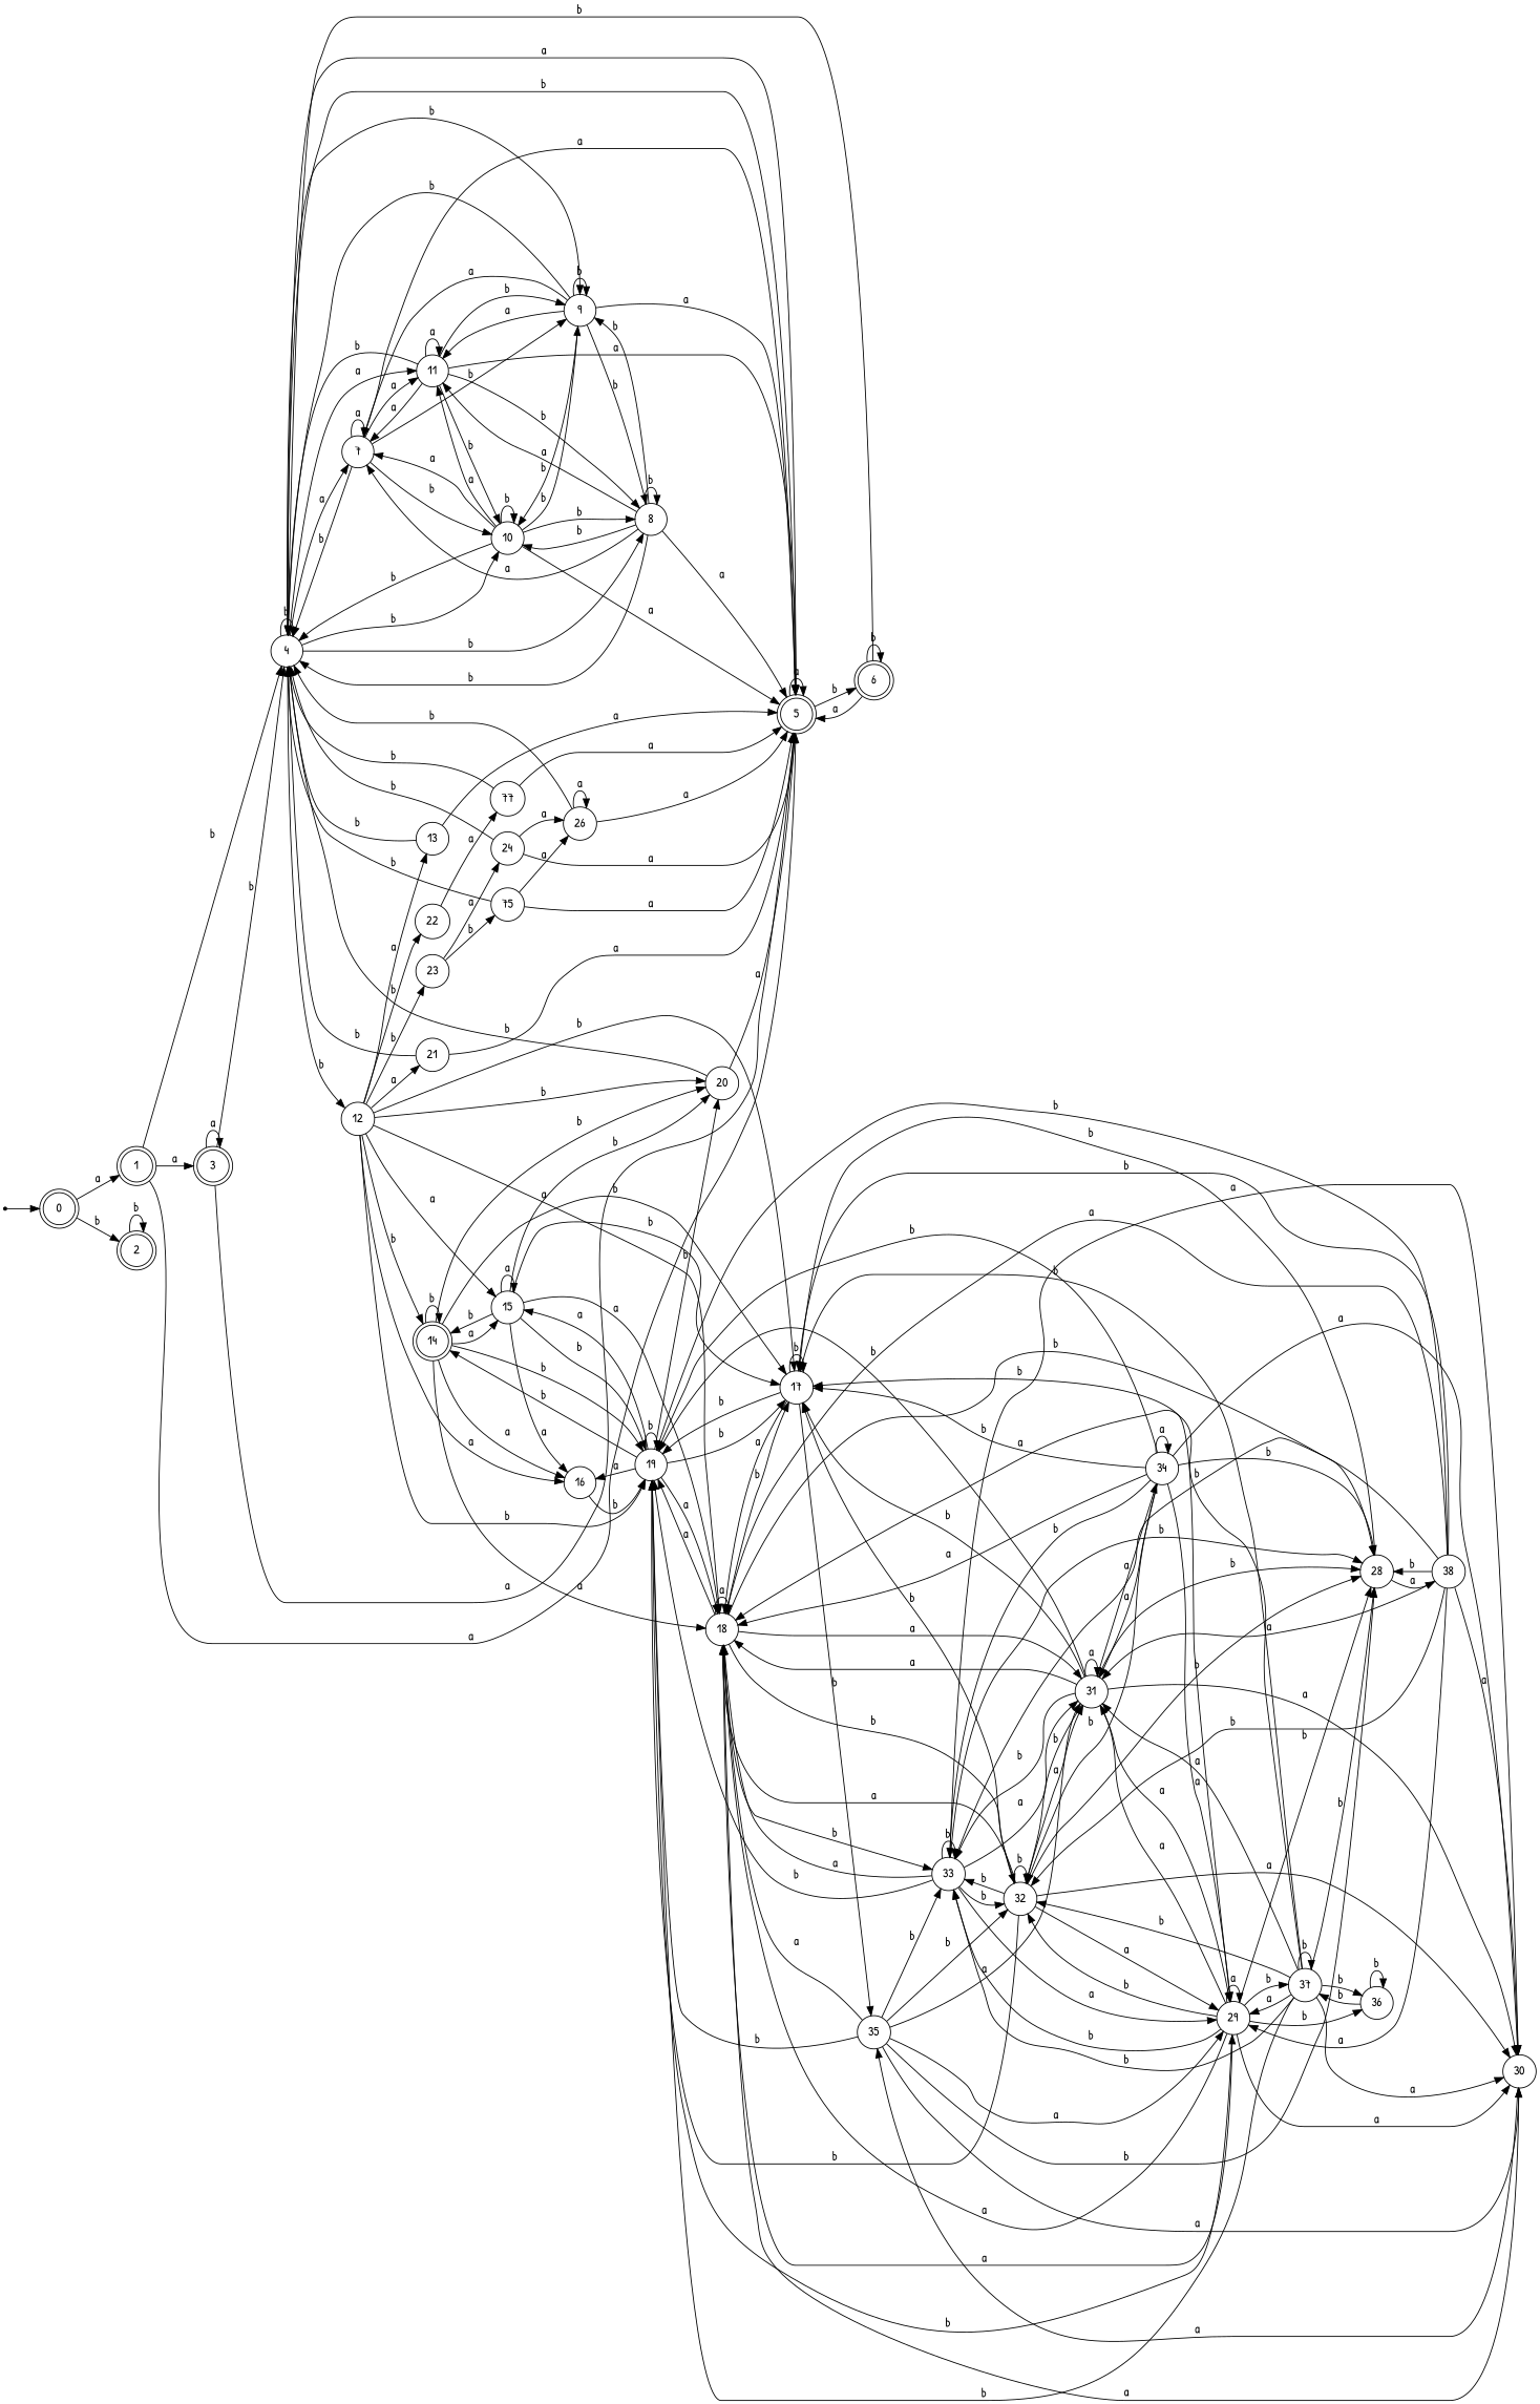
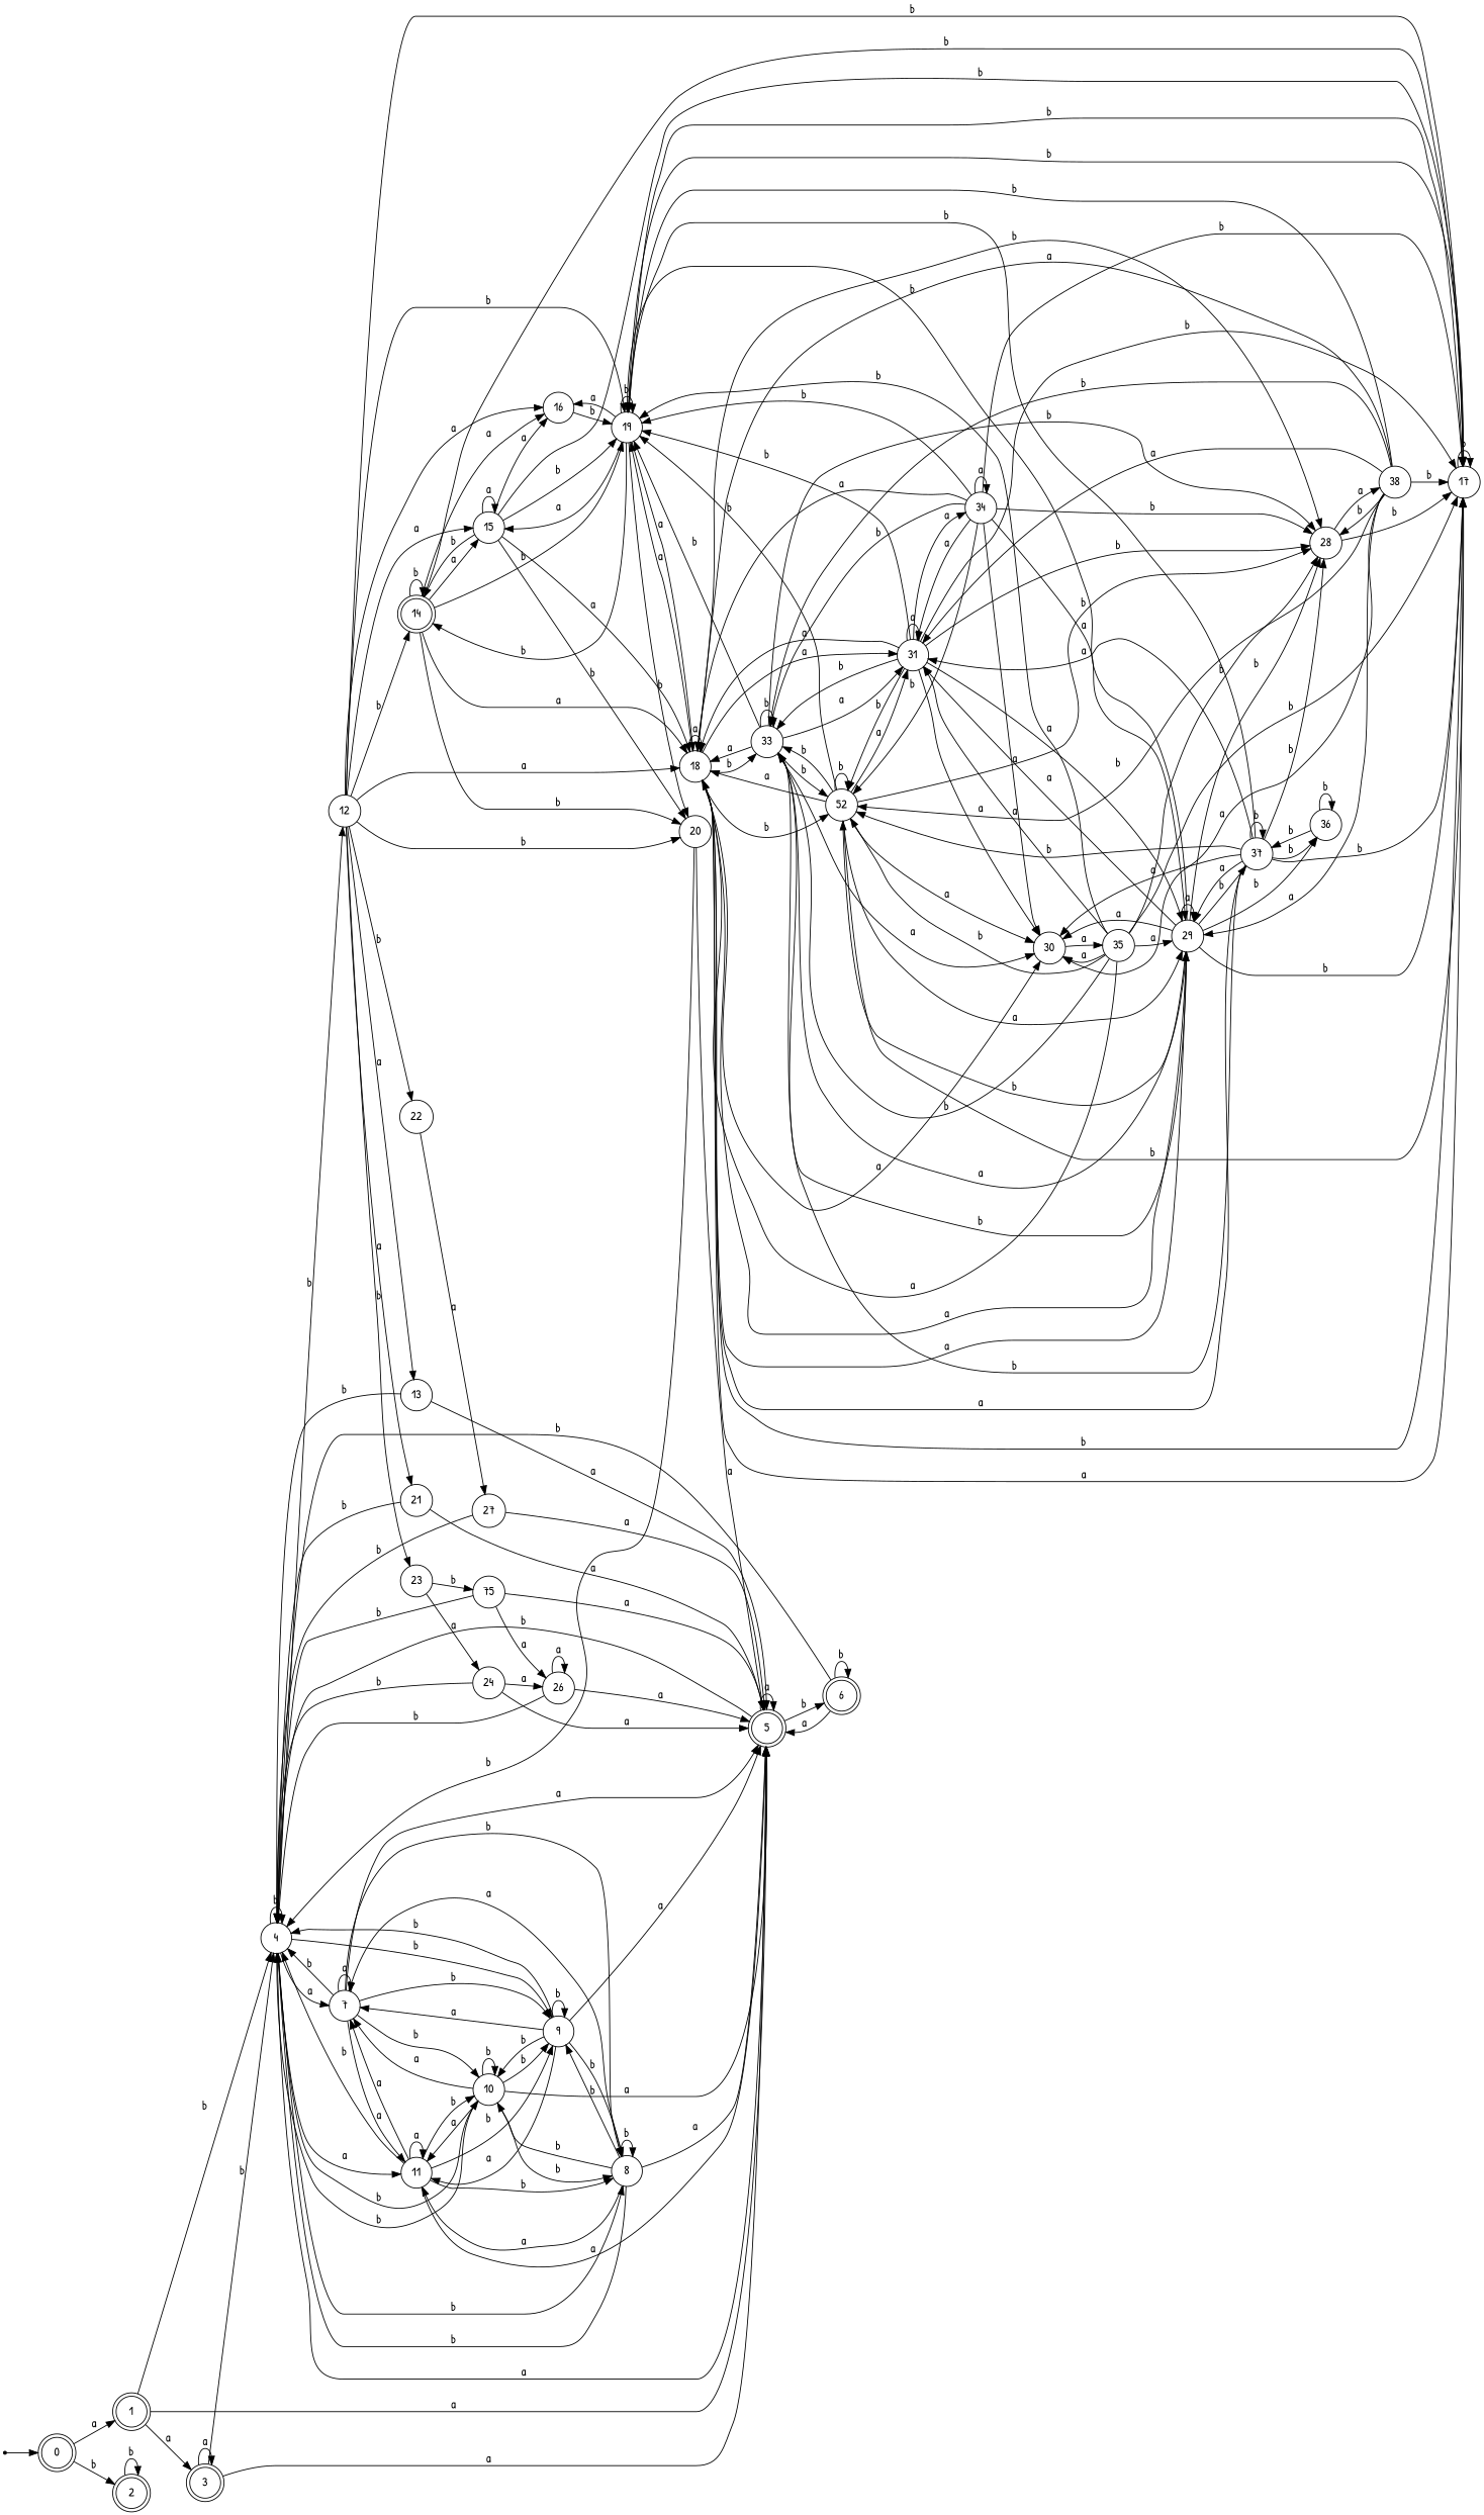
  digraph {
    fontname="Patrick Hand"
    rankdir=LR
    node [fontname="Patrick Hand" shape=circle]
    edge [fontname="Patrick Hand"]
    dummy0 [shape=point]
    0 [shape=doublecircle]
    1 [shape=doublecircle]
    2 [shape=doublecircle]
    3 [shape=doublecircle]
    4
    5 [shape=doublecircle]
    7
    8
    9
    10
    11
    12
    6 [shape=doublecircle]
    13
    14 [shape=doublecircle]
    15
    16
    17
    18
    19
    20
    21
    22
    23
    28
    29
    30
    31
-   32
+   32 [label=52]
    33
-   27 [label=77]
+   27
    24
    n34 [label=75]
    38
    36
    37
    35
    34
    26
    dummy0 -> 0
    0 -> 1 [label=a]
    0 -> 2 [label=b]
    1 -> 3 [label=a]
    1 -> 4 [label=b]
    1 -> 5 [label=a]
    2 -> 2 [label=b]
    3 -> 3 [label=a]
    3 -> 4 [label=b]
    3 -> 5 [label=a]
    4 -> 4 [label=b]
    4 -> 5 [label=a]
    4 -> 7 [label=a]
    4 -> 8 [label=b]
    4 -> 9 [label=b]
    4 -> 10 [label=b]
    4 -> 11 [label=a]
    4 -> 12 [label=b]
    5 -> 4 [label=b]
    5 -> 5 [label=a]
    5 -> 6 [label=b]
    7 -> 4 [label=b]
    7 -> 5 [label=a]
    7 -> 7 [label=a]
+   7 -> 8 [label=b]
    7 -> 9 [label=b]
    7 -> 10 [label=b]
    7 -> 11 [label=a]
    8 -> 4 [label=b]
    8 -> 5 [label=a]
    8 -> 7 [label=a]
    8 -> 8 [label=b]
    8 -> 9 [label=b]
    8 -> 10 [label=b]
    8 -> 11 [label=a]
    9 -> 4 [label=b]
    9 -> 5 [label=a]
    9 -> 7 [label=a]
    9 -> 8 [label=b]
    9 -> 9 [label=b]
    9 -> 10 [label=b]
    9 -> 11 [label=a]
    10 -> 4 [label=b]
    10 -> 5 [label=a]
    10 -> 7 [label=a]
    10 -> 8 [label=b]
    10 -> 9 [label=b]
    10 -> 10 [label=b]
    10 -> 11 [label=a]
    11 -> 4 [label=b]
    11 -> 5 [label=a]
    11 -> 7 [label=a]
    11 -> 8 [label=b]
    11 -> 9 [label=b]
    11 -> 10 [label=b]
    11 -> 11 [label=a]
    12 -> 13 [label=a]
    12 -> 14 [label=b]
    12 -> 15 [label=a]
    12 -> 16 [label=a]
    12 -> 17 [label=b]
    12 -> 18 [label=a]
    12 -> 19 [label=b]
    12 -> 20 [label=b]
    12 -> 21 [label=a]
    12 -> 22 [label=b]
    12 -> 23 [label=b]
    6 -> 4 [label=b]
    6 -> 5 [label=a]
    6 -> 6 [label=b]
    13 -> 4 [label=b]
    13 -> 5 [label=a]
    14 -> 14 [label=b]
    14 -> 15 [label=a]
    14 -> 16 [label=a]
    14 -> 17 [label=b]
    14 -> 18 [label=a]
    14 -> 19 [label=b]
    14 -> 20 [label=b]
    15 -> 14 [label=b]
    15 -> 15 [label=a]
    15 -> 16 [label=a]
    15 -> 17 [label=b]
    15 -> 18 [label=a]
    15 -> 19 [label=b]
    15 -> 20 [label=b]
    16 -> 19 [label=b]
    17 -> 17 [label=b]
    17 -> 18 [label=a]
    17 -> 19 [label=b]
    18 -> 17 [label=b]
    18 -> 18 [label=a]
    18 -> 19 [label=a]
    18 -> 28 [label=b]
    18 -> 29 [label=a]
    18 -> 30 [label=a]
    18 -> 31 [label=a]
    18 -> 32 [label=b]
    18 -> 33 [label=b]
    19 -> 14 [label=b]
    19 -> 15 [label=a]
    19 -> 16 [label=a]
    19 -> 17 [label=b]
    19 -> 18 [label=a]
    19 -> 19 [label=b]
    19 -> 20 [label=b]
    20 -> 4 [label=b]
    20 -> 5 [label=a]
    21 -> 4 [label=b]
    21 -> 5 [label=a]
    22 -> 27 [label=a]
    23 -> 24 [label=a]
    23 -> n34 [label=b]
    28 -> 17 [label=b]
    28 -> 38 [label=a]
    29 -> 17 [label=b]
    29 -> 18 [label=a]
    29 -> 19 [label=b]
    29 -> 28 [label=b]
    29 -> 29 [label=a]
    29 -> 30 [label=a]
    29 -> 31 [label=a]
    29 -> 32 [label=b]
    29 -> 33 [label=b]
    29 -> 36 [label=b]
    29 -> 37 [label=b]
    30 -> 35 [label=a]
    31 -> 17 [label=b]
    31 -> 18 [label=a]
    31 -> 19 [label=b]
    31 -> 28 [label=b]
    31 -> 29 [label=a]
    31 -> 30 [label=a]
    31 -> 31 [label=a]
    31 -> 32 [label=b]
    31 -> 33 [label=b]
    31 -> 34 [label=a]
    32 -> 17 [label=b]
    32 -> 18 [label=a]
    32 -> 19 [label=b]
    32 -> 28 [label=b]
    32 -> 29 [label=a]
    32 -> 30 [label=a]
    32 -> 31 [label=a]
    32 -> 32 [label=b]
    32 -> 33 [label=b]
    33 -> 18 [label=a]
    33 -> 19 [label=b]
    33 -> 28 [label=b]
    33 -> 29 [label=a]
    33 -> 30 [label=a]
    33 -> 31 [label=a]
    33 -> 32 [label=b]
    33 -> 33 [label=b]
    27 -> 4 [label=b]
    27 -> 5 [label=a]
    24 -> 4 [label=b]
    24 -> 5 [label=a]
    24 -> 26 [label=a]
    n34 -> 4 [label=b]
    n34 -> 5 [label=a]
    n34 -> 26 [label=a]
    38 -> 17 [label=b]
    38 -> 18 [label=a]
    38 -> 19 [label=b]
    38 -> 28 [label=b]
    38 -> 29 [label=a]
    38 -> 30 [label=a]
    38 -> 31 [label=a]
    38 -> 32 [label=b]
    38 -> 33 [label=b]
    36 -> 36 [label=b]
    36 -> 37 [label=b]
    37 -> 17 [label=b]
    37 -> 18 [label=a]
    37 -> 19 [label=b]
    37 -> 28 [label=b]
    37 -> 29 [label=a]
    37 -> 30 [label=a]
    37 -> 31 [label=a]
    37 -> 32 [label=b]
    37 -> 33 [label=b]
    37 -> 36 [label=b]
    37 -> 37 [label=b]
-   17 -> 35 [label=b]
+   35 -> 17 [label=b]
    35 -> 18 [label=a]
    35 -> 19 [label=b]
    35 -> 28 [label=b]
    35 -> 29 [label=a]
    35 -> 30 [label=a]
    35 -> 31 [label=a]
    35 -> 32 [label=b]
    35 -> 33 [label=b]
    34 -> 17 [label=b]
    34 -> 18 [label=a]
    34 -> 19 [label=b]
    34 -> 28 [label=b]
    34 -> 29 [label=a]
    34 -> 30 [label=a]
    34 -> 31 [label=a]
    34 -> 32 [label=b]
    34 -> 33 [label=b]
    34 -> 34 [label=a]
    26 -> 4 [label=b]
    26 -> 5 [label=a]
    26 -> 26 [label=a]
  }
